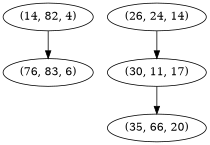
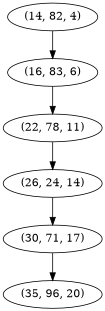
  digraph {
    n1 [label="(14, 82, 4)"]
-   "(16, 83, 6)" [label="(76, 83, 6)"]
+   "(16, 83, 6)"
+   "(22, 78, 11)"
    n4 [label="(26, 24, 14)"]
-   "(30, 71, 17)" [label="(30, 11, 17)"]
-   "(35, 66, 20)"
+   "(30, 71, 17)"
+   "(35, 66, 20)" [label="(35, 96, 20)"]
    n1 -> "(16, 83, 6)"
+   "(16, 83, 6)" -> "(22, 78, 11)"
+   "(22, 78, 11)" -> n4
    n4 -> "(30, 71, 17)"
    "(30, 71, 17)" -> "(35, 66, 20)"
  }
